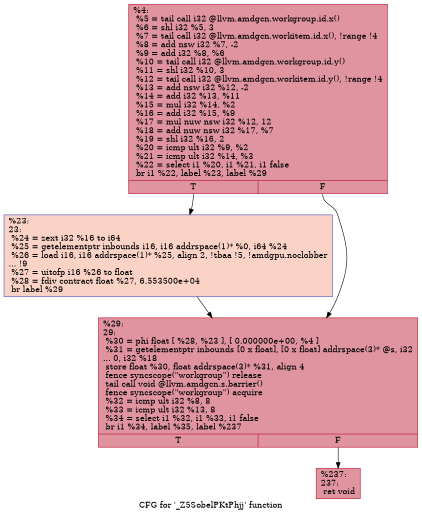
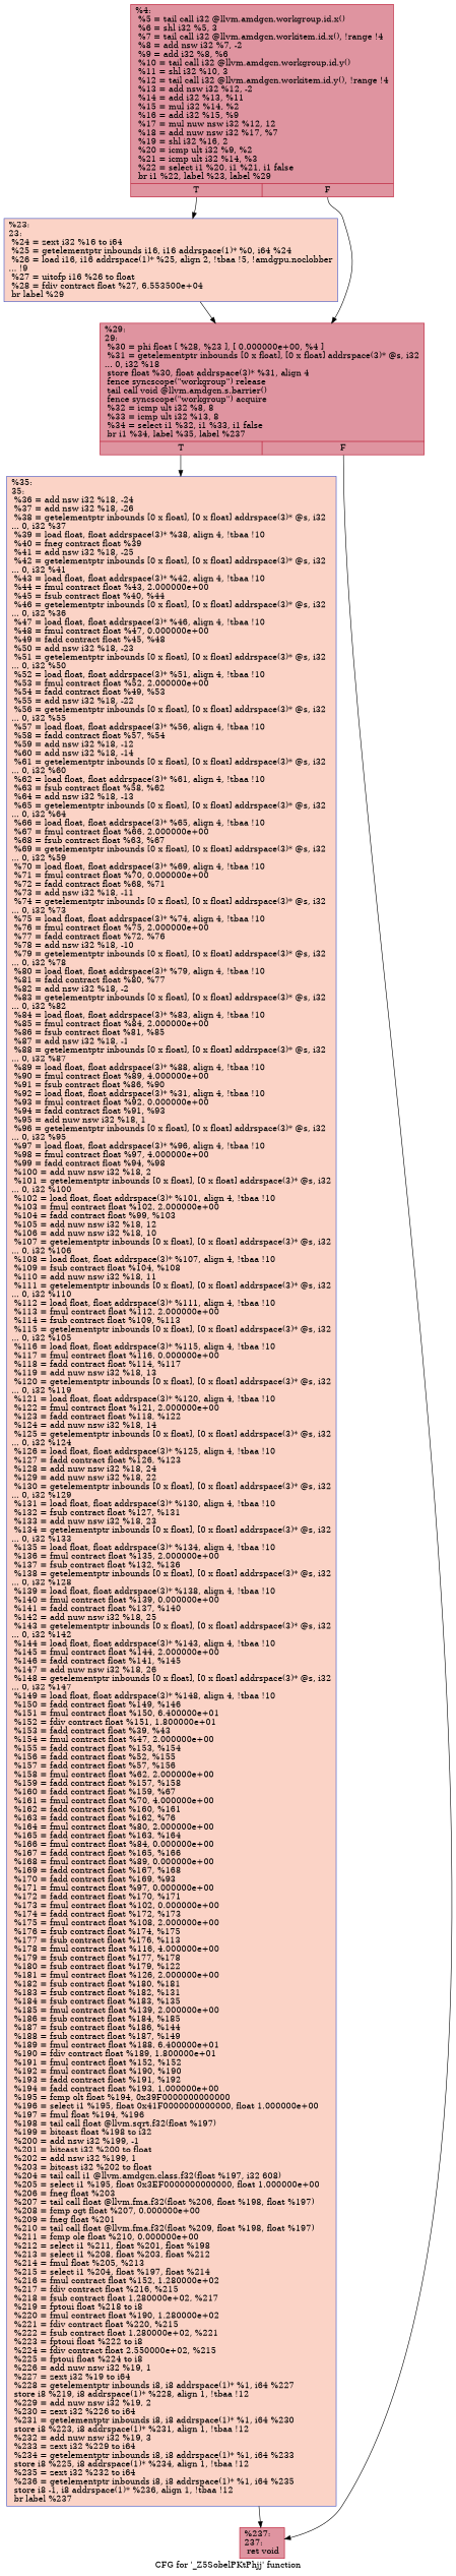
  digraph {
    label="CFG for '_Z5SobelPKtPhjj' function"
    node [color="#b70d28ff" fillcolor="#b70d2870" shape=record style=filled]
    n1 [label="{%4:\l  %5 = tail call i32 @llvm.amdgcn.workgroup.id.x()\l  %6 = shl i32 %5, 3\l  %7 = tail call i32 @llvm.amdgcn.workitem.id.x(), !range !4\l  %8 = add nsw i32 %7, -2\l  %9 = add i32 %8, %6\l  %10 = tail call i32 @llvm.amdgcn.workgroup.id.y()\l  %11 = shl i32 %10, 3\l  %12 = tail call i32 @llvm.amdgcn.workitem.id.y(), !range !4\l  %13 = add nsw i32 %12, -2\l  %14 = add i32 %13, %11\l  %15 = mul i32 %14, %2\l  %16 = add i32 %15, %9\l  %17 = mul nuw nsw i32 %12, 12\l  %18 = add nuw nsw i32 %17, %7\l  %19 = shl i32 %16, 2\l  %20 = icmp ult i32 %9, %2\l  %21 = icmp ult i32 %14, %3\l  %22 = select i1 %20, i1 %21, i1 false\l  br i1 %22, label %23, label %29\l|{<s0>T|<s1>F}}"]
    n2 [color="#3d50c3ff" fillcolor="#f59c7d70" label="{%23:\l23:                                               \l  %24 = zext i32 %16 to i64\l  %25 = getelementptr inbounds i16, i16 addrspace(1)* %0, i64 %24\l  %26 = load i16, i16 addrspace(1)* %25, align 2, !tbaa !5, !amdgpu.noclobber\l... !9\l  %27 = uitofp i16 %26 to float\l  %28 = fdiv contract float %27, 6.553500e+04\l  br label %29\l}"]
    n3 [label="{%29:\l29:                                               \l  %30 = phi float [ %28, %23 ], [ 0.000000e+00, %4 ]\l  %31 = getelementptr inbounds [0 x float], [0 x float] addrspace(3)* @s, i32\l... 0, i32 %18\l  store float %30, float addrspace(3)* %31, align 4\l  fence syncscope(\"workgroup\") release\l  tail call void @llvm.amdgcn.s.barrier()\l  fence syncscope(\"workgroup\") acquire\l  %32 = icmp ult i32 %8, 8\l  %33 = icmp ult i32 %13, 8\l  %34 = select i1 %32, i1 %33, i1 false\l  br i1 %34, label %35, label %237\l|{<s0>T|<s1>F}}"]
+   n4 [color="#3d50c3ff" fillcolor="#f59c7d70" label="{%35:\l35:                                               \l  %36 = add nsw i32 %18, -24\l  %37 = add nsw i32 %18, -26\l  %38 = getelementptr inbounds [0 x float], [0 x float] addrspace(3)* @s, i32\l... 0, i32 %37\l  %39 = load float, float addrspace(3)* %38, align 4, !tbaa !10\l  %40 = fneg contract float %39\l  %41 = add nsw i32 %18, -25\l  %42 = getelementptr inbounds [0 x float], [0 x float] addrspace(3)* @s, i32\l... 0, i32 %41\l  %43 = load float, float addrspace(3)* %42, align 4, !tbaa !10\l  %44 = fmul contract float %43, 2.000000e+00\l  %45 = fsub contract float %40, %44\l  %46 = getelementptr inbounds [0 x float], [0 x float] addrspace(3)* @s, i32\l... 0, i32 %36\l  %47 = load float, float addrspace(3)* %46, align 4, !tbaa !10\l  %48 = fmul contract float %47, 0.000000e+00\l  %49 = fadd contract float %45, %48\l  %50 = add nsw i32 %18, -23\l  %51 = getelementptr inbounds [0 x float], [0 x float] addrspace(3)* @s, i32\l... 0, i32 %50\l  %52 = load float, float addrspace(3)* %51, align 4, !tbaa !10\l  %53 = fmul contract float %52, 2.000000e+00\l  %54 = fadd contract float %49, %53\l  %55 = add nsw i32 %18, -22\l  %56 = getelementptr inbounds [0 x float], [0 x float] addrspace(3)* @s, i32\l... 0, i32 %55\l  %57 = load float, float addrspace(3)* %56, align 4, !tbaa !10\l  %58 = fadd contract float %57, %54\l  %59 = add nsw i32 %18, -12\l  %60 = add nsw i32 %18, -14\l  %61 = getelementptr inbounds [0 x float], [0 x float] addrspace(3)* @s, i32\l... 0, i32 %60\l  %62 = load float, float addrspace(3)* %61, align 4, !tbaa !10\l  %63 = fsub contract float %58, %62\l  %64 = add nsw i32 %18, -13\l  %65 = getelementptr inbounds [0 x float], [0 x float] addrspace(3)* @s, i32\l... 0, i32 %64\l  %66 = load float, float addrspace(3)* %65, align 4, !tbaa !10\l  %67 = fmul contract float %66, 2.000000e+00\l  %68 = fsub contract float %63, %67\l  %69 = getelementptr inbounds [0 x float], [0 x float] addrspace(3)* @s, i32\l... 0, i32 %59\l  %70 = load float, float addrspace(3)* %69, align 4, !tbaa !10\l  %71 = fmul contract float %70, 0.000000e+00\l  %72 = fadd contract float %68, %71\l  %73 = add nsw i32 %18, -11\l  %74 = getelementptr inbounds [0 x float], [0 x float] addrspace(3)* @s, i32\l... 0, i32 %73\l  %75 = load float, float addrspace(3)* %74, align 4, !tbaa !10\l  %76 = fmul contract float %75, 2.000000e+00\l  %77 = fadd contract float %72, %76\l  %78 = add nsw i32 %18, -10\l  %79 = getelementptr inbounds [0 x float], [0 x float] addrspace(3)* @s, i32\l... 0, i32 %78\l  %80 = load float, float addrspace(3)* %79, align 4, !tbaa !10\l  %81 = fadd contract float %80, %77\l  %82 = add nsw i32 %18, -2\l  %83 = getelementptr inbounds [0 x float], [0 x float] addrspace(3)* @s, i32\l... 0, i32 %82\l  %84 = load float, float addrspace(3)* %83, align 4, !tbaa !10\l  %85 = fmul contract float %84, 2.000000e+00\l  %86 = fsub contract float %81, %85\l  %87 = add nsw i32 %18, -1\l  %88 = getelementptr inbounds [0 x float], [0 x float] addrspace(3)* @s, i32\l... 0, i32 %87\l  %89 = load float, float addrspace(3)* %88, align 4, !tbaa !10\l  %90 = fmul contract float %89, 4.000000e+00\l  %91 = fsub contract float %86, %90\l  %92 = load float, float addrspace(3)* %31, align 4, !tbaa !10\l  %93 = fmul contract float %92, 0.000000e+00\l  %94 = fadd contract float %91, %93\l  %95 = add nuw nsw i32 %18, 1\l  %96 = getelementptr inbounds [0 x float], [0 x float] addrspace(3)* @s, i32\l... 0, i32 %95\l  %97 = load float, float addrspace(3)* %96, align 4, !tbaa !10\l  %98 = fmul contract float %97, 4.000000e+00\l  %99 = fadd contract float %94, %98\l  %100 = add nuw nsw i32 %18, 2\l  %101 = getelementptr inbounds [0 x float], [0 x float] addrspace(3)* @s, i32\l... 0, i32 %100\l  %102 = load float, float addrspace(3)* %101, align 4, !tbaa !10\l  %103 = fmul contract float %102, 2.000000e+00\l  %104 = fadd contract float %99, %103\l  %105 = add nuw nsw i32 %18, 12\l  %106 = add nuw nsw i32 %18, 10\l  %107 = getelementptr inbounds [0 x float], [0 x float] addrspace(3)* @s, i32\l... 0, i32 %106\l  %108 = load float, float addrspace(3)* %107, align 4, !tbaa !10\l  %109 = fsub contract float %104, %108\l  %110 = add nuw nsw i32 %18, 11\l  %111 = getelementptr inbounds [0 x float], [0 x float] addrspace(3)* @s, i32\l... 0, i32 %110\l  %112 = load float, float addrspace(3)* %111, align 4, !tbaa !10\l  %113 = fmul contract float %112, 2.000000e+00\l  %114 = fsub contract float %109, %113\l  %115 = getelementptr inbounds [0 x float], [0 x float] addrspace(3)* @s, i32\l... 0, i32 %105\l  %116 = load float, float addrspace(3)* %115, align 4, !tbaa !10\l  %117 = fmul contract float %116, 0.000000e+00\l  %118 = fadd contract float %114, %117\l  %119 = add nuw nsw i32 %18, 13\l  %120 = getelementptr inbounds [0 x float], [0 x float] addrspace(3)* @s, i32\l... 0, i32 %119\l  %121 = load float, float addrspace(3)* %120, align 4, !tbaa !10\l  %122 = fmul contract float %121, 2.000000e+00\l  %123 = fadd contract float %118, %122\l  %124 = add nuw nsw i32 %18, 14\l  %125 = getelementptr inbounds [0 x float], [0 x float] addrspace(3)* @s, i32\l... 0, i32 %124\l  %126 = load float, float addrspace(3)* %125, align 4, !tbaa !10\l  %127 = fadd contract float %126, %123\l  %128 = add nuw nsw i32 %18, 24\l  %129 = add nuw nsw i32 %18, 22\l  %130 = getelementptr inbounds [0 x float], [0 x float] addrspace(3)* @s, i32\l... 0, i32 %129\l  %131 = load float, float addrspace(3)* %130, align 4, !tbaa !10\l  %132 = fsub contract float %127, %131\l  %133 = add nuw nsw i32 %18, 23\l  %134 = getelementptr inbounds [0 x float], [0 x float] addrspace(3)* @s, i32\l... 0, i32 %133\l  %135 = load float, float addrspace(3)* %134, align 4, !tbaa !10\l  %136 = fmul contract float %135, 2.000000e+00\l  %137 = fsub contract float %132, %136\l  %138 = getelementptr inbounds [0 x float], [0 x float] addrspace(3)* @s, i32\l... 0, i32 %128\l  %139 = load float, float addrspace(3)* %138, align 4, !tbaa !10\l  %140 = fmul contract float %139, 0.000000e+00\l  %141 = fadd contract float %137, %140\l  %142 = add nuw nsw i32 %18, 25\l  %143 = getelementptr inbounds [0 x float], [0 x float] addrspace(3)* @s, i32\l... 0, i32 %142\l  %144 = load float, float addrspace(3)* %143, align 4, !tbaa !10\l  %145 = fmul contract float %144, 2.000000e+00\l  %146 = fadd contract float %141, %145\l  %147 = add nuw nsw i32 %18, 26\l  %148 = getelementptr inbounds [0 x float], [0 x float] addrspace(3)* @s, i32\l... 0, i32 %147\l  %149 = load float, float addrspace(3)* %148, align 4, !tbaa !10\l  %150 = fadd contract float %149, %146\l  %151 = fmul contract float %150, 6.400000e+01\l  %152 = fdiv contract float %151, 1.800000e+01\l  %153 = fadd contract float %39, %43\l  %154 = fmul contract float %47, 2.000000e+00\l  %155 = fadd contract float %153, %154\l  %156 = fadd contract float %52, %155\l  %157 = fadd contract float %57, %156\l  %158 = fmul contract float %62, 2.000000e+00\l  %159 = fadd contract float %157, %158\l  %160 = fadd contract float %159, %67\l  %161 = fmul contract float %70, 4.000000e+00\l  %162 = fadd contract float %160, %161\l  %163 = fadd contract float %162, %76\l  %164 = fmul contract float %80, 2.000000e+00\l  %165 = fadd contract float %163, %164\l  %166 = fmul contract float %84, 0.000000e+00\l  %167 = fadd contract float %165, %166\l  %168 = fmul contract float %89, 0.000000e+00\l  %169 = fadd contract float %167, %168\l  %170 = fadd contract float %169, %93\l  %171 = fmul contract float %97, 0.000000e+00\l  %172 = fadd contract float %170, %171\l  %173 = fmul contract float %102, 0.000000e+00\l  %174 = fadd contract float %172, %173\l  %175 = fmul contract float %108, 2.000000e+00\l  %176 = fsub contract float %174, %175\l  %177 = fsub contract float %176, %113\l  %178 = fmul contract float %116, 4.000000e+00\l  %179 = fsub contract float %177, %178\l  %180 = fsub contract float %179, %122\l  %181 = fmul contract float %126, 2.000000e+00\l  %182 = fsub contract float %180, %181\l  %183 = fsub contract float %182, %131\l  %184 = fsub contract float %183, %135\l  %185 = fmul contract float %139, 2.000000e+00\l  %186 = fsub contract float %184, %185\l  %187 = fsub contract float %186, %144\l  %188 = fsub contract float %187, %149\l  %189 = fmul contract float %188, 6.400000e+01\l  %190 = fdiv contract float %189, 1.800000e+01\l  %191 = fmul contract float %152, %152\l  %192 = fmul contract float %190, %190\l  %193 = fadd contract float %191, %192\l  %194 = fadd contract float %193, 1.000000e+00\l  %195 = fcmp olt float %194, 0x39F0000000000000\l  %196 = select i1 %195, float 0x41F0000000000000, float 1.000000e+00\l  %197 = fmul float %194, %196\l  %198 = tail call float @llvm.sqrt.f32(float %197)\l  %199 = bitcast float %198 to i32\l  %200 = add nsw i32 %199, -1\l  %201 = bitcast i32 %200 to float\l  %202 = add nsw i32 %199, 1\l  %203 = bitcast i32 %202 to float\l  %204 = tail call i1 @llvm.amdgcn.class.f32(float %197, i32 608)\l  %205 = select i1 %195, float 0x3EF0000000000000, float 1.000000e+00\l  %206 = fneg float %203\l  %207 = tail call float @llvm.fma.f32(float %206, float %198, float %197)\l  %208 = fcmp ogt float %207, 0.000000e+00\l  %209 = fneg float %201\l  %210 = tail call float @llvm.fma.f32(float %209, float %198, float %197)\l  %211 = fcmp ole float %210, 0.000000e+00\l  %212 = select i1 %211, float %201, float %198\l  %213 = select i1 %208, float %203, float %212\l  %214 = fmul float %205, %213\l  %215 = select i1 %204, float %197, float %214\l  %216 = fmul contract float %152, 1.280000e+02\l  %217 = fdiv contract float %216, %215\l  %218 = fsub contract float 1.280000e+02, %217\l  %219 = fptoui float %218 to i8\l  %220 = fmul contract float %190, 1.280000e+02\l  %221 = fdiv contract float %220, %215\l  %222 = fsub contract float 1.280000e+02, %221\l  %223 = fptoui float %222 to i8\l  %224 = fdiv contract float 2.550000e+02, %215\l  %225 = fptoui float %224 to i8\l  %226 = add nuw nsw i32 %19, 1\l  %227 = zext i32 %19 to i64\l  %228 = getelementptr inbounds i8, i8 addrspace(1)* %1, i64 %227\l  store i8 %219, i8 addrspace(1)* %228, align 1, !tbaa !12\l  %229 = add nuw nsw i32 %19, 2\l  %230 = zext i32 %226 to i64\l  %231 = getelementptr inbounds i8, i8 addrspace(1)* %1, i64 %230\l  store i8 %223, i8 addrspace(1)* %231, align 1, !tbaa !12\l  %232 = add nuw nsw i32 %19, 3\l  %233 = zext i32 %229 to i64\l  %234 = getelementptr inbounds i8, i8 addrspace(1)* %1, i64 %233\l  store i8 %225, i8 addrspace(1)* %234, align 1, !tbaa !12\l  %235 = zext i32 %232 to i64\l  %236 = getelementptr inbounds i8, i8 addrspace(1)* %1, i64 %235\l  store i8 -1, i8 addrspace(1)* %236, align 1, !tbaa !12\l  br label %237\l}"]
    n5 [label="{%237:\l237:                                              \l  ret void\l}"]
    n1 -> n2 [tailport=s0]
    n1 -> n3 [tailport=s1]
    n2 -> n3
+   n3 -> n4 [tailport=s0]
    n3 -> n5 [tailport=s1]
+   n4 -> n5
  }
